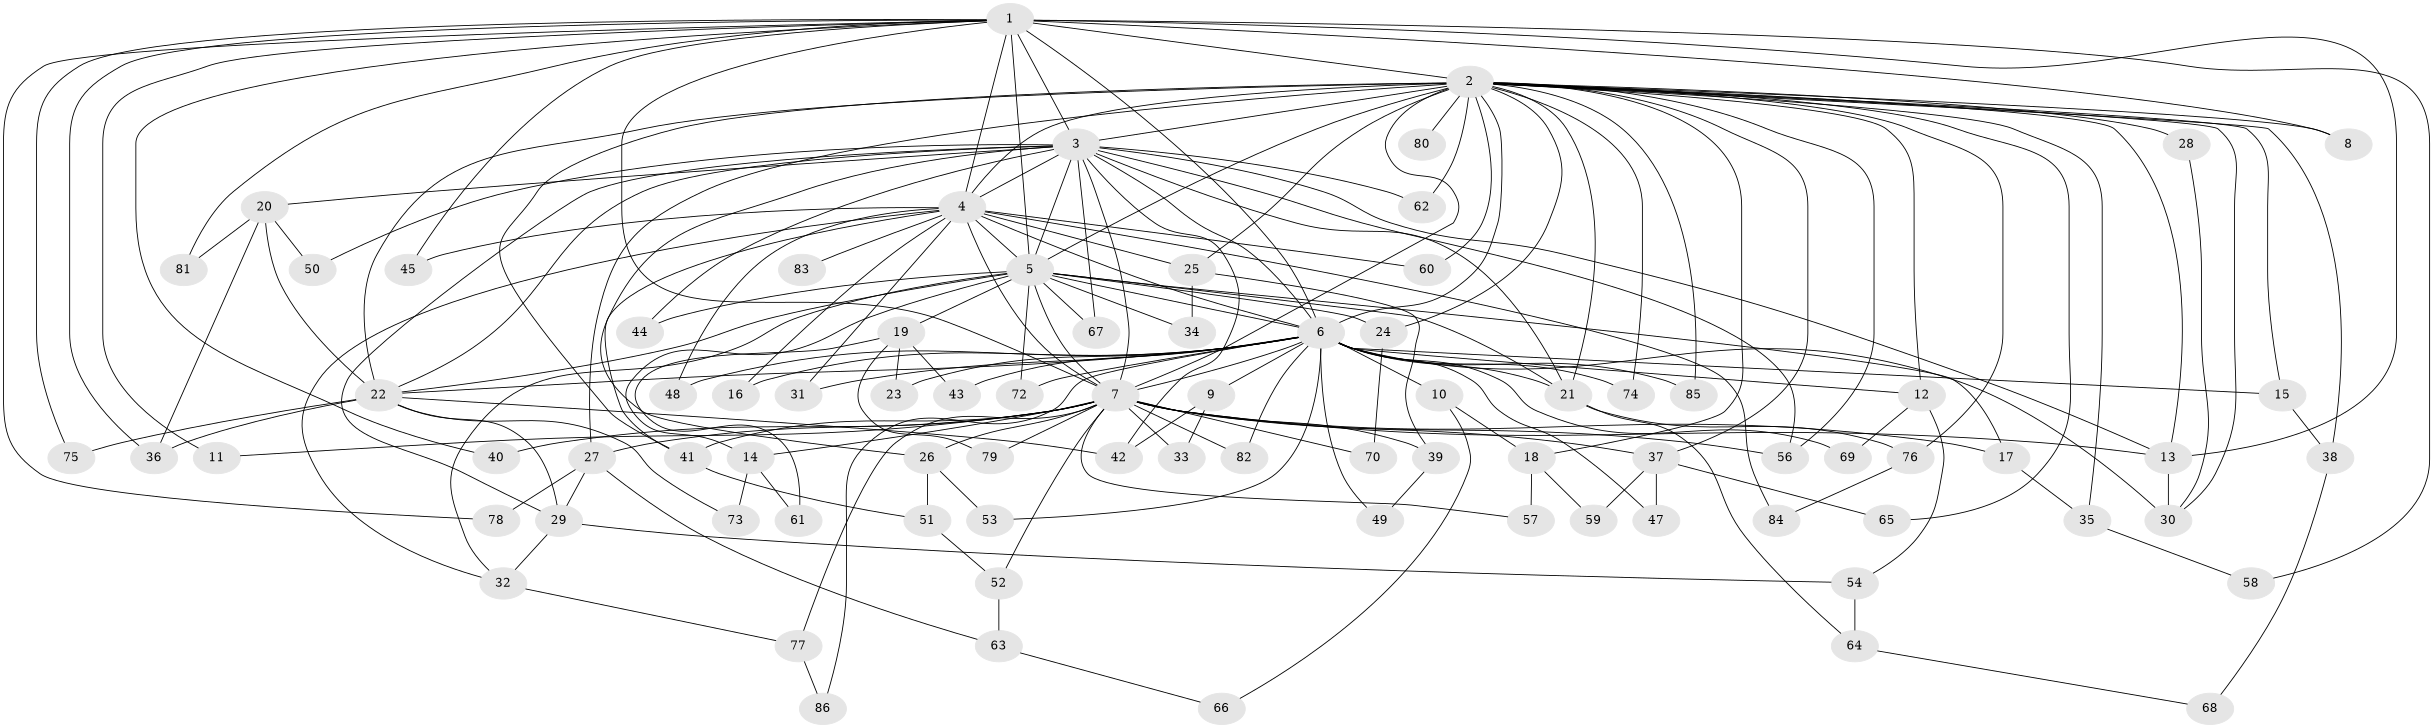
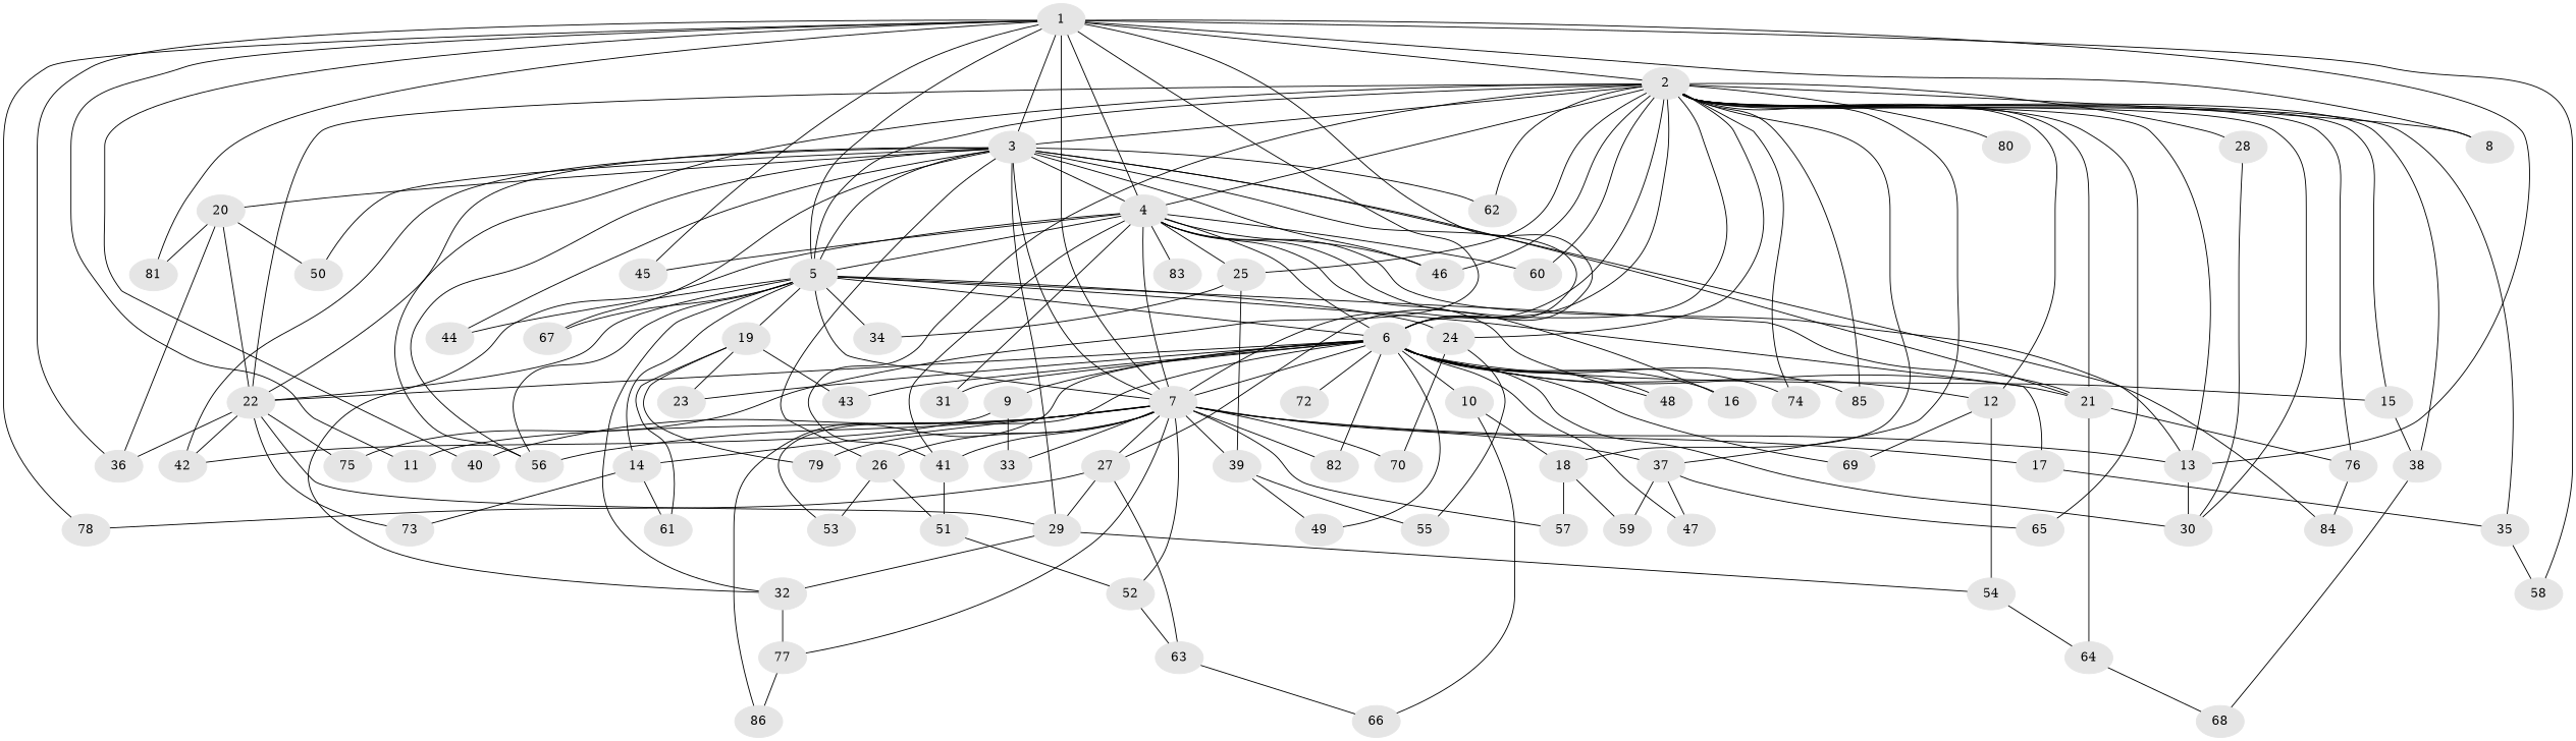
  graph {
    node [color=gray90 style=filled]
    edge [weight=1.0]
    1
    2
    3
    4
    5
    6
    7
    8
    11
    13
    36
    40
    45
    58
    75
    78
    81
    12
    15
    18
    21
    22
    24
    25
    27
    28
    30
    35
    37
    38
    41
+   46
    56
    60
    62
    65
    74
    76
    80
    85
    20
    26
    29
    42
    44
    50
    67
    16
    31
    32
    48
    83
    84
    14
    17
    19
    34
    72
    9
    10
    23
    43
    47
    49
    53
    69
    82
    86
    33
    39
    52
    57
    70
    77
    79
    54
    59
    64
    73
+   55
    63
    68
    51
    61
    66
    1 -- 2 [weight=3.0]
    1 -- 3 [weight=2.0]
    1 -- 4
    1 -- 5 [weight=2.0]
    1 -- 6
    1 -- 7 [weight=2.0]
    1 -- 8
    1 -- 11
    1 -- 13
    1 -- 36
    1 -- 40
    1 -- 45
    1 -- 58
    1 -- 75
    1 -- 78
    1 -- 81
    2 -- 3 [weight=3.0]
    2 -- 4 [weight=2.0]
    2 -- 5 [weight=4.0]
    2 -- 6 [weight=2.0]
    2 -- 7 [weight=4.0]
    2 -- 8
    2 -- 13
    2 -- 12
    2 -- 15
    2 -- 18
    2 -- 21
    2 -- 22
    2 -- 24
    2 -- 25
    2 -- 27
    2 -- 28 [weight=2.0]
    2 -- 30
    2 -- 35
    2 -- 37 [weight=2.0]
    2 -- 38
    2 -- 41
+   2 -- 46
    2 -- 56
    2 -- 60
    2 -- 62
    2 -- 65
    2 -- 74
    2 -- 76
    2 -- 80 [weight=2.0]
    2 -- 85
    3 -- 4
    3 -- 5 [weight=2.0]
    3 -- 6
    3 -- 7 [weight=2.0]
    3 -- 13
    3 -- 21
    3 -- 22
+   3 -- 46
    3 -- 56
    3 -- 62
    3 -- 20
    3 -- 26
    3 -- 29
    3 -- 42
    3 -- 44
    3 -- 50
    3 -- 67
    4 -- 5 [weight=2.0]
    4 -- 6
    4 -- 7 [weight=3.0]
    4 -- 45
    4 -- 25
    4 -- 41
+   4 -- 46
    4 -- 60
    4 -- 16
    4 -- 31
    4 -- 32
    4 -- 48
    4 -- 83
    4 -- 84
    5 -- 6 [weight=3.0]
    5 -- 7 [weight=4.0]
    5 -- 21
    5 -- 22
    5 -- 24
    5 -- 44
    5 -- 67
    5 -- 32
    5 -- 14
    5 -- 17
    5 -- 19
    5 -- 34
-   5 -- 72
+   5 -- 56
    6 -- 7 [weight=2.0]
    6 -- 12
    6 -- 15
    6 -- 21
    6 -- 22 [weight=2.0]
    6 -- 30
    6 -- 74
    6 -- 85
    6 -- 16
    6 -- 31
    6 -- 48
    6 -- 72
    6 -- 9 [weight=2.0]
    6 -- 10
    6 -- 23
    6 -- 43
    6 -- 47
    6 -- 49
    6 -- 53
    6 -- 69
    6 -- 82
    6 -- 86
    7 -- 11 [weight=2.0]
    7 -- 13
    7 -- 40
    7 -- 27 [weight=2.0]
    7 -- 37 [weight=2.0]
    7 -- 41
    7 -- 56
    7 -- 26
    7 -- 14
    7 -- 17
    7 -- 82
    7 -- 33
    7 -- 39
    7 -- 52
    7 -- 57
    7 -- 70
    7 -- 77
    7 -- 79
    13 -- 30 [weight=2.0]
    12 -- 69
    12 -- 54
    15 -- 38
    18 -- 57
    18 -- 59
    21 -- 76
    21 -- 64
    22 -- 36
    22 -- 75
    22 -- 29
    22 -- 42
    22 -- 73
    24 -- 70
+   24 -- 55
    25 -- 34
    25 -- 39
    27 -- 78
    27 -- 29
    27 -- 63
    28 -- 30
    35 -- 58
    37 -- 65
    37 -- 47
    37 -- 59
    38 -- 68
    41 -- 51
    76 -- 84
    20 -- 36
    20 -- 81
    20 -- 22
    20 -- 50
    26 -- 53
    26 -- 51
    29 -- 32
    29 -- 54
    32 -- 77
    14 -- 73
    14 -- 61
    17 -- 35
    19 -- 23
    19 -- 43
    19 -- 79
    19 -- 61
    9 -- 42
    9 -- 33
    10 -- 18
    10 -- 66
    39 -- 49
+   39 -- 55
    52 -- 63
    77 -- 86
    54 -- 64
    64 -- 68
    63 -- 66
    51 -- 52
  }
